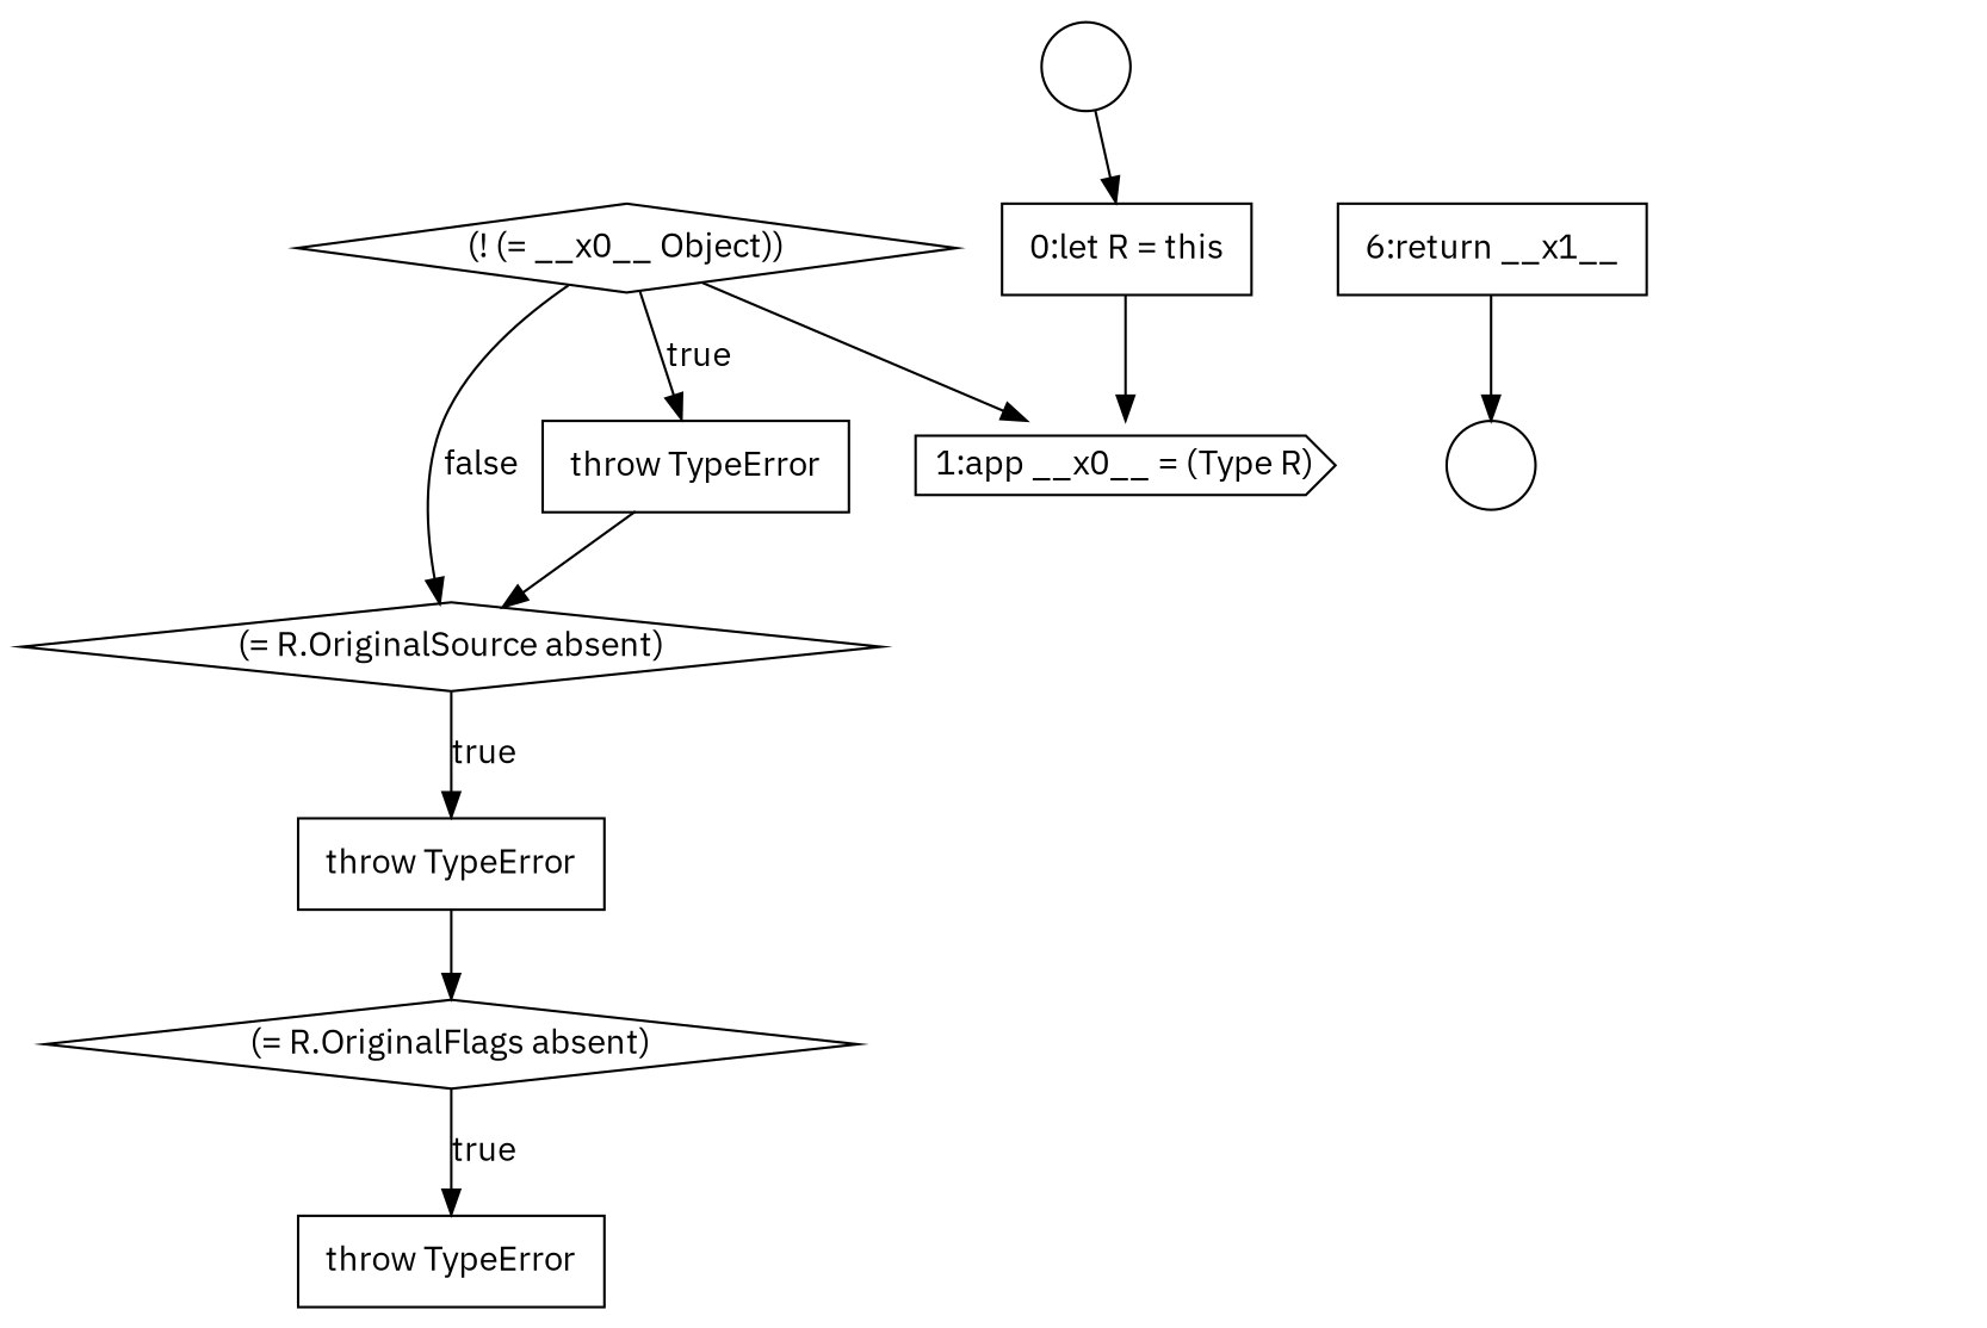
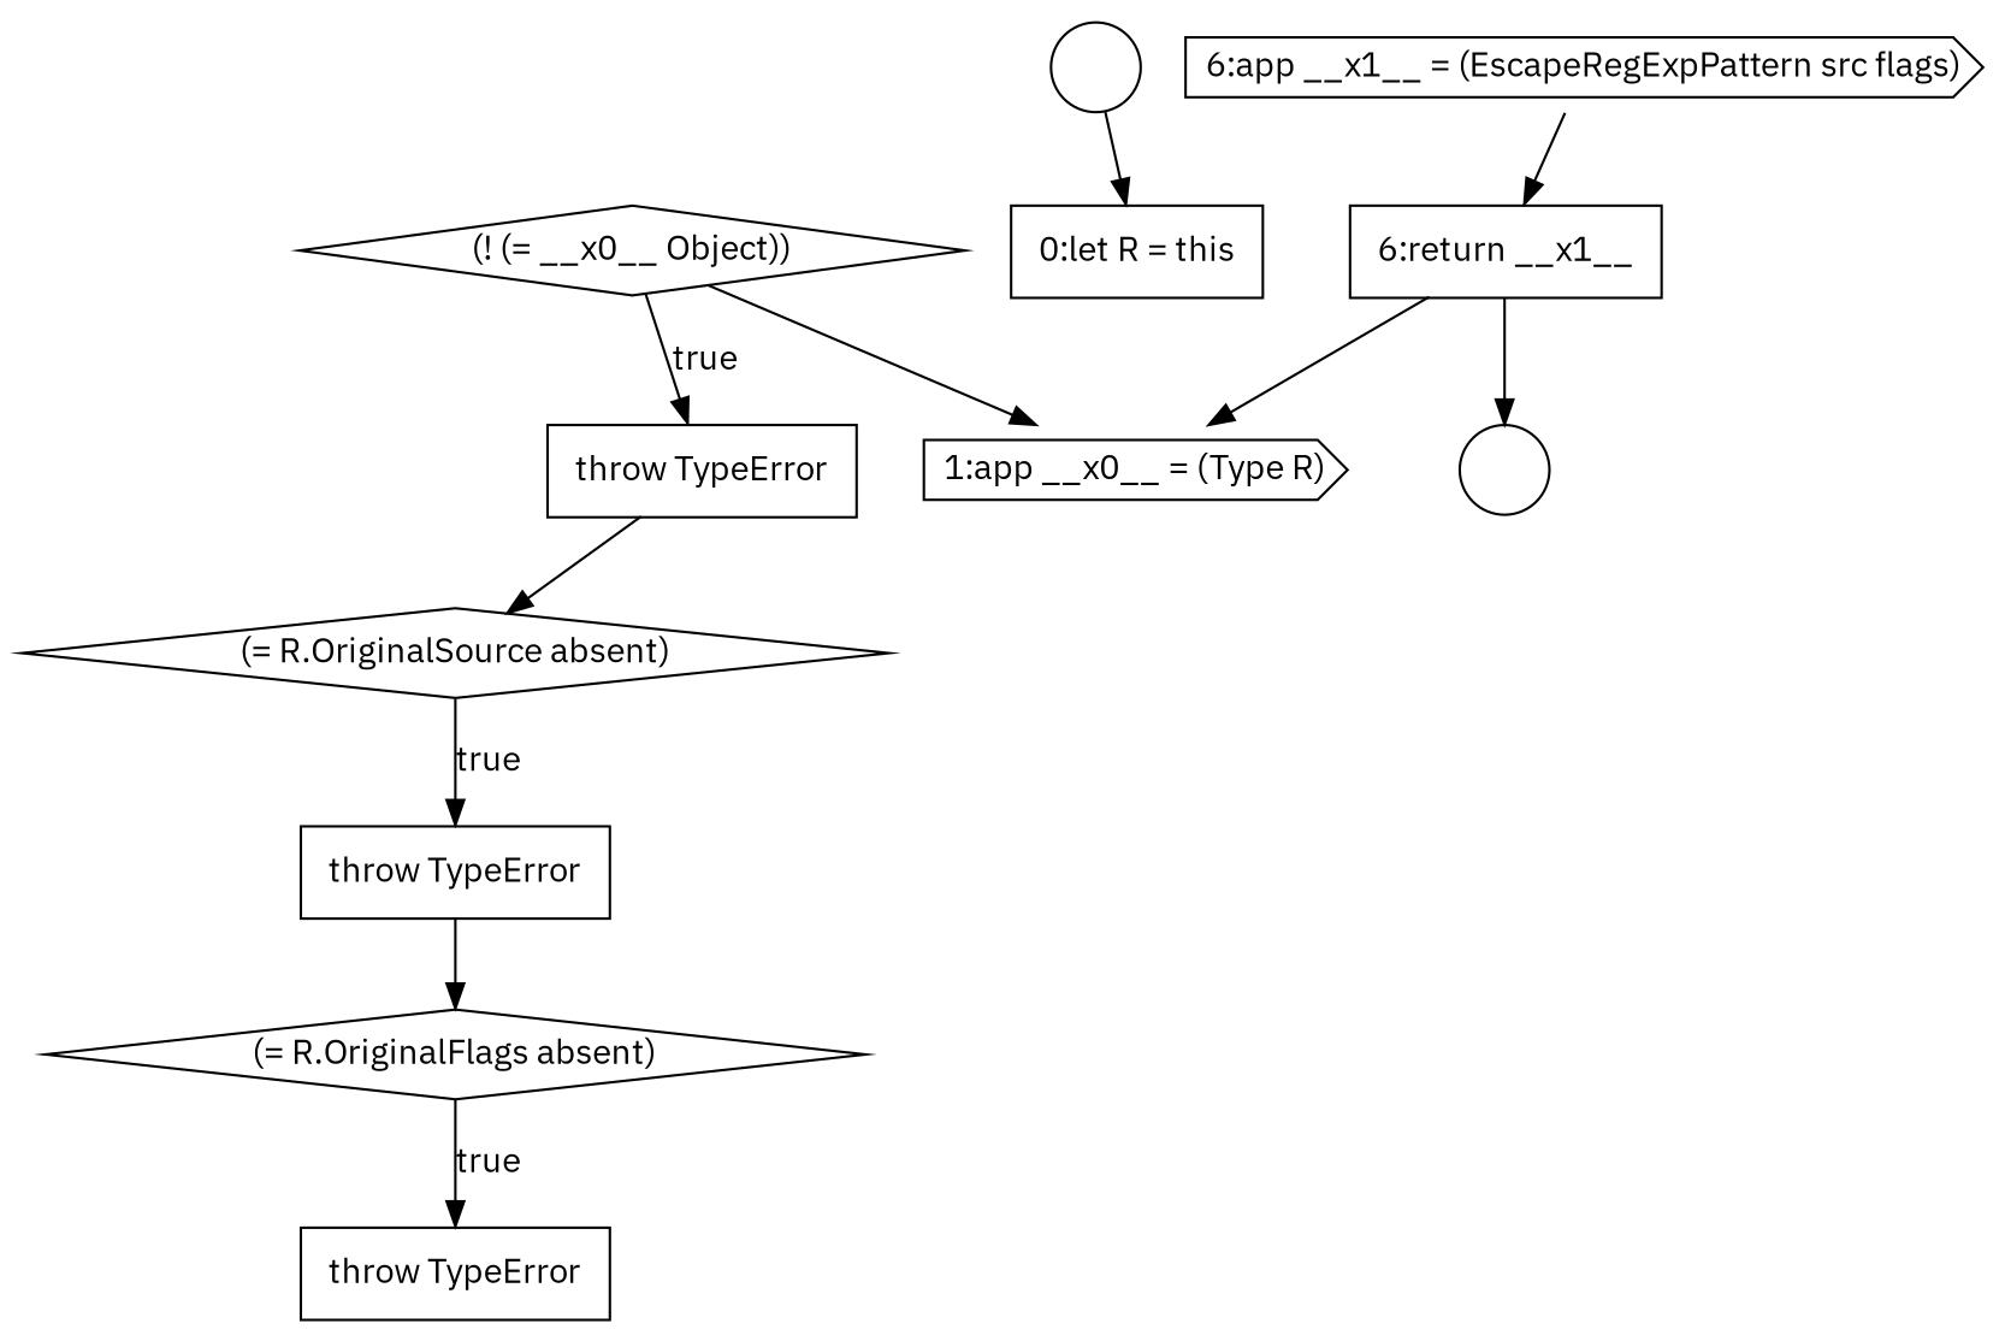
  digraph {
    fontname="IBM Plex Sans"
    node [color=black fillcolor=white fontname="IBM Plex Sans" shape=none style=filled]
    edge [color=black fontname="IBM Plex Sans"]
    n1 [label=<<font color="black">     <table border="0" cellborder="1" cellspacing="0" cellpadding="10">       <tr><td align="left">0:let R = this</td></tr>     </table>   </font>> margin=0]
    n2 [label=<<font color="black">1:app __x0__ = (Type R)</font>> shape=cds]
    n3 [label=<<font color="black">(! (= __x0__ Object))</font>> shape=diamond]
    n4 [label=<<font color="black">(= R.OriginalSource absent)</font>> shape=diamond]
    n5 [label=<<font color="black">     <table border="0" cellborder="1" cellspacing="0" cellpadding="10">       <tr><td align="left">throw TypeError</td></tr>     </table>   </font>> margin=0]
    n6 [label=<<font color="black">(= R.OriginalFlags absent)</font>> shape=diamond]
    n7 [label=<<font color="black">     <table border="0" cellborder="1" cellspacing="0" cellpadding="10">       <tr><td align="left">throw TypeError</td></tr>     </table>   </font>> margin=0]
    n8 [label=<<font color="black">     <table border="0" cellborder="1" cellspacing="0" cellpadding="10">       <tr><td align="left">6:return __x1__</td></tr>     </table>   </font>> margin=0]
    n9 [label=" " shape=circle]
    n10 [label=<<font color="black">     <table border="0" cellborder="1" cellspacing="0" cellpadding="10">       <tr><td align="left">throw TypeError</td></tr>     </table>   </font>> margin=0]
+   n11 [label=<<font color="black">6:app __x1__ = (EscapeRegExpPattern src flags)</font>> shape=cds]
    n12 [label=" " shape=circle]
-   n1 -> n2
+   n8 -> n2
    n3 -> n2
-   n3 -> n4 [label=<<font color="black">false</font>>]
    n3 -> n5 [label=<<font color="black">true</font>>]
    n4 -> n10 [label=<<font color="black">true</font>>]
    n5 -> n4
    n6 -> n7 [label=<<font color="black">true</font>>]
    n8 -> n9
    n10 -> n6
+   n11 -> n8
    n12 -> n1
  }
